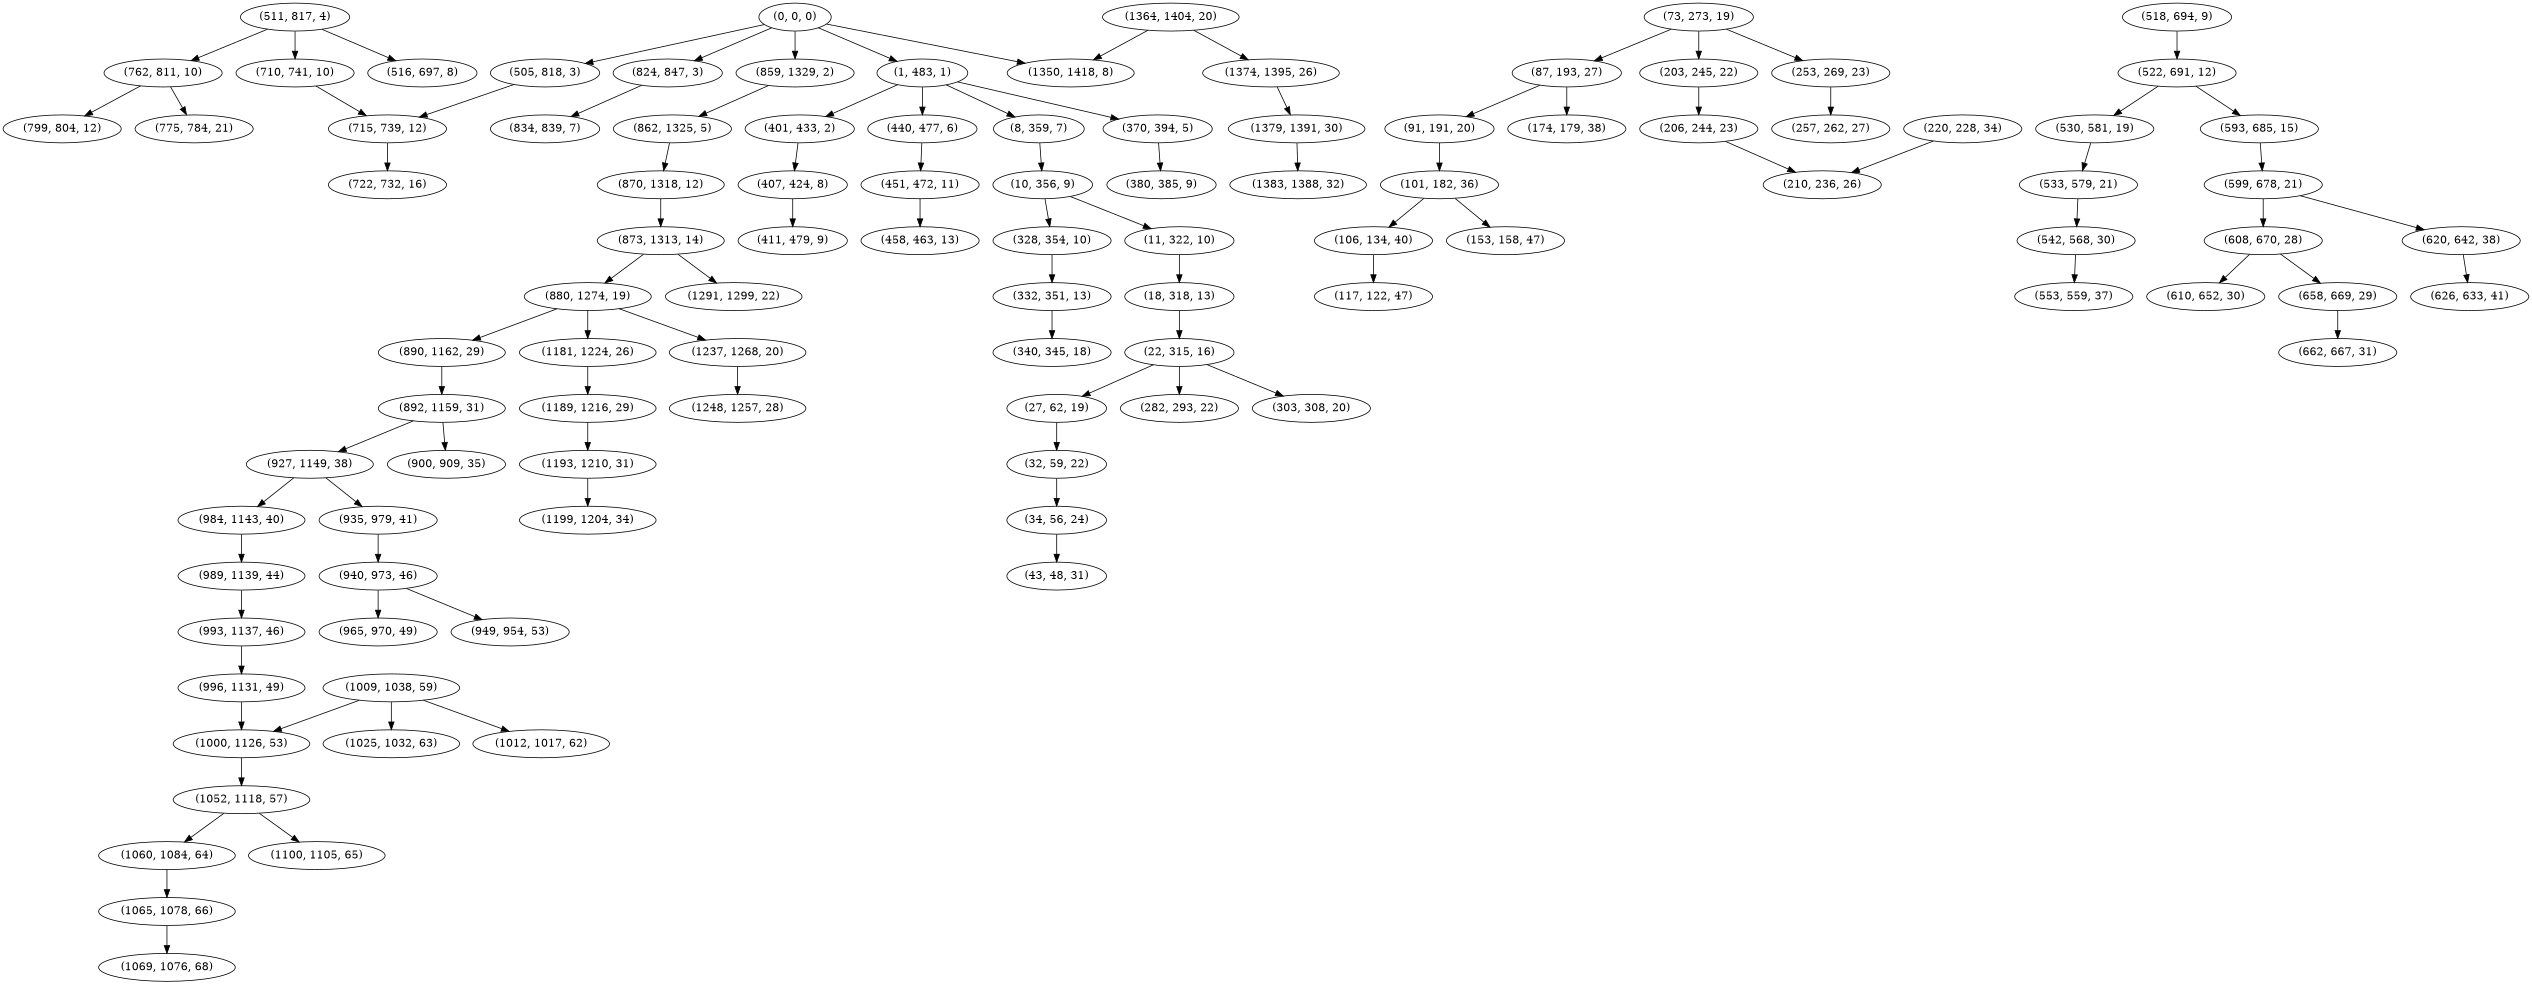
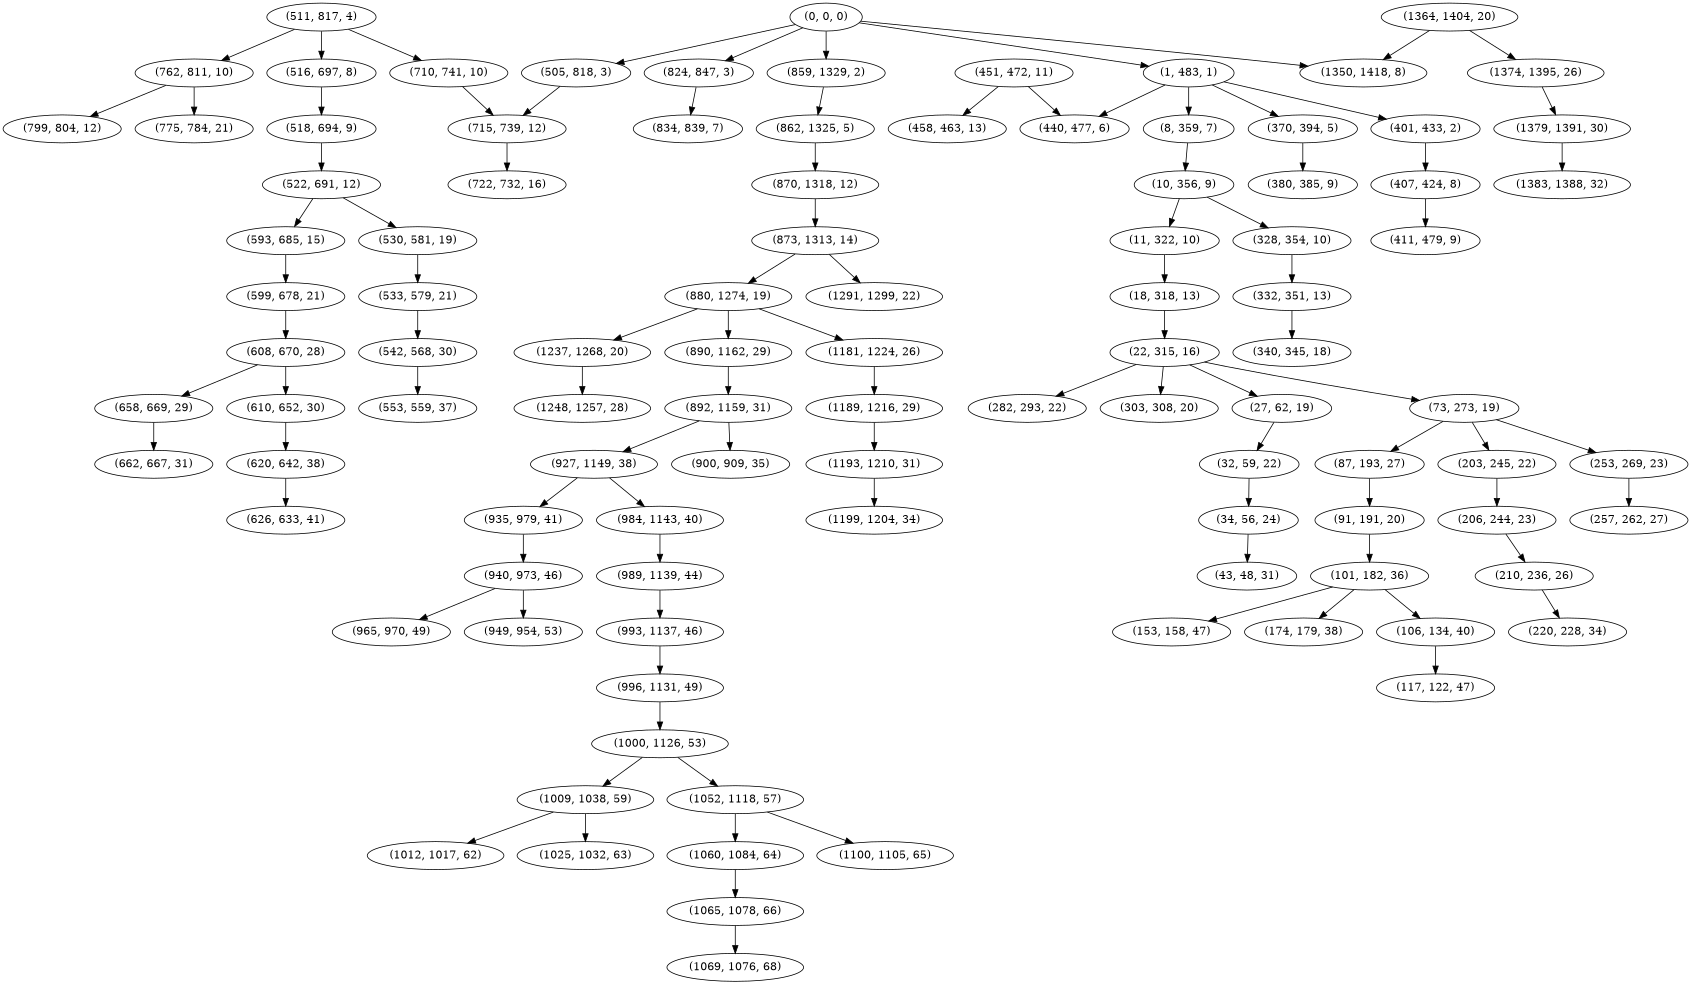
  digraph {
    "(0, 0, 0)"
    "(1, 483, 1)"
    "(505, 818, 3)"
    "(824, 847, 3)"
    "(859, 1329, 2)"
    "(1350, 1418, 8)"
    "(8, 359, 7)"
    "(370, 394, 5)"
    "(401, 433, 2)"
    "(440, 477, 6)"
    "(715, 739, 12)"
    "(834, 839, 7)"
    "(862, 1325, 5)"
    "(10, 356, 9)"
    "(380, 385, 9)"
    "(407, 424, 8)"
    "(451, 472, 11)"
    "(11, 322, 10)"
    "(328, 354, 10)"
    "(18, 318, 13)"
    "(332, 351, 13)"
    "(22, 315, 16)"
    "(27, 62, 19)"
    "(73, 273, 19)"
    "(282, 293, 22)"
    "(303, 308, 20)"
    "(32, 59, 22)"
    "(87, 193, 27)"
    "(203, 245, 22)"
    "(253, 269, 23)"
    "(34, 56, 24)"
    "(43, 48, 31)"
    n33 [label="(91, 191, 20)"]
    "(206, 244, 23)"
    "(257, 262, 27)"
    "(101, 182, 36)"
    "(106, 134, 40)"
    "(153, 158, 47)"
    "(174, 179, 38)"
    "(117, 122, 47)"
    "(210, 236, 26)"
    "(220, 228, 34)"
    "(340, 345, 18)"
    n44 [label="(411, 479, 9)"]
    "(458, 463, 13)"
    "(511, 817, 4)"
    "(516, 697, 8)"
    "(710, 741, 10)"
    "(762, 811, 10)"
    "(518, 694, 9)"
    "(775, 784, 21)"
    "(799, 804, 12)"
    "(522, 691, 12)"
    "(530, 581, 19)"
    "(593, 685, 15)"
    "(533, 579, 21)"
    "(599, 678, 21)"
    "(542, 568, 30)"
    "(553, 559, 37)"
    "(608, 670, 28)"
    "(610, 652, 30)"
    "(658, 669, 29)"
    "(620, 642, 38)"
    "(662, 667, 31)"
    "(626, 633, 41)"
    "(722, 732, 16)"
    "(870, 1318, 12)"
    "(873, 1313, 14)"
    "(880, 1274, 19)"
    "(1291, 1299, 22)"
    "(890, 1162, 29)"
    "(1181, 1224, 26)"
    "(1237, 1268, 20)"
    "(892, 1159, 31)"
    "(1189, 1216, 29)"
    "(1248, 1257, 28)"
    "(900, 909, 35)"
    "(927, 1149, 38)"
    "(935, 979, 41)"
    "(984, 1143, 40)"
    "(940, 973, 46)"
    "(989, 1139, 44)"
    "(949, 954, 53)"
    "(965, 970, 49)"
    "(993, 1137, 46)"
    "(996, 1131, 49)"
    "(1000, 1126, 53)"
    "(1009, 1038, 59)"
    "(1052, 1118, 57)"
    "(1012, 1017, 62)"
    "(1025, 1032, 63)"
    "(1060, 1084, 64)"
    "(1100, 1105, 65)"
    "(1065, 1078, 66)"
    "(1069, 1076, 68)"
    "(1193, 1210, 31)"
    "(1199, 1204, 34)"
    "(1364, 1404, 20)"
    "(1374, 1395, 26)"
    "(1379, 1391, 30)"
    "(1383, 1388, 32)"
    "(0, 0, 0)" -> "(1, 483, 1)"
    "(0, 0, 0)" -> "(505, 818, 3)"
    "(0, 0, 0)" -> "(824, 847, 3)"
    "(0, 0, 0)" -> "(859, 1329, 2)"
    "(0, 0, 0)" -> "(1350, 1418, 8)"
    "(1, 483, 1)" -> "(8, 359, 7)"
    "(1, 483, 1)" -> "(370, 394, 5)"
    "(1, 483, 1)" -> "(401, 433, 2)"
    "(1, 483, 1)" -> "(440, 477, 6)"
    "(505, 818, 3)" -> "(715, 739, 12)"
    "(824, 847, 3)" -> "(834, 839, 7)"
    "(859, 1329, 2)" -> "(862, 1325, 5)"
    "(8, 359, 7)" -> "(10, 356, 9)"
    "(370, 394, 5)" -> "(380, 385, 9)"
    "(401, 433, 2)" -> "(407, 424, 8)"
-   "(440, 477, 6)" -> "(451, 472, 11)"
+   "(451, 472, 11)" -> "(440, 477, 6)"
    "(715, 739, 12)" -> "(722, 732, 16)"
    "(862, 1325, 5)" -> "(870, 1318, 12)"
    "(10, 356, 9)" -> "(11, 322, 10)"
    "(10, 356, 9)" -> "(328, 354, 10)"
    "(407, 424, 8)" -> n44
    "(451, 472, 11)" -> "(458, 463, 13)"
    "(11, 322, 10)" -> "(18, 318, 13)"
    "(328, 354, 10)" -> "(332, 351, 13)"
    "(18, 318, 13)" -> "(22, 315, 16)"
    "(332, 351, 13)" -> "(340, 345, 18)"
    "(22, 315, 16)" -> "(27, 62, 19)"
+   "(22, 315, 16)" -> "(73, 273, 19)"
    "(22, 315, 16)" -> "(282, 293, 22)"
    "(22, 315, 16)" -> "(303, 308, 20)"
    "(27, 62, 19)" -> "(32, 59, 22)"
    "(73, 273, 19)" -> "(87, 193, 27)"
    "(73, 273, 19)" -> "(203, 245, 22)"
    "(73, 273, 19)" -> "(253, 269, 23)"
    "(32, 59, 22)" -> "(34, 56, 24)"
    "(87, 193, 27)" -> n33
    "(203, 245, 22)" -> "(206, 244, 23)"
    "(253, 269, 23)" -> "(257, 262, 27)"
    "(34, 56, 24)" -> "(43, 48, 31)"
    n33 -> "(101, 182, 36)"
    "(206, 244, 23)" -> "(210, 236, 26)"
    "(101, 182, 36)" -> "(106, 134, 40)"
    "(101, 182, 36)" -> "(153, 158, 47)"
-   "(87, 193, 27)" -> "(174, 179, 38)"
+   "(101, 182, 36)" -> "(174, 179, 38)"
    "(106, 134, 40)" -> "(117, 122, 47)"
-   "(220, 228, 34)" -> "(210, 236, 26)"
+   "(210, 236, 26)" -> "(220, 228, 34)"
    "(511, 817, 4)" -> "(516, 697, 8)"
    "(511, 817, 4)" -> "(710, 741, 10)"
    "(511, 817, 4)" -> "(762, 811, 10)"
+   "(516, 697, 8)" -> "(518, 694, 9)"
    "(710, 741, 10)" -> "(715, 739, 12)"
    "(762, 811, 10)" -> "(775, 784, 21)"
    "(762, 811, 10)" -> "(799, 804, 12)"
    "(518, 694, 9)" -> "(522, 691, 12)"
    "(522, 691, 12)" -> "(530, 581, 19)"
    "(522, 691, 12)" -> "(593, 685, 15)"
    "(530, 581, 19)" -> "(533, 579, 21)"
    "(593, 685, 15)" -> "(599, 678, 21)"
    "(533, 579, 21)" -> "(542, 568, 30)"
    "(599, 678, 21)" -> "(608, 670, 28)"
    "(542, 568, 30)" -> "(553, 559, 37)"
    "(608, 670, 28)" -> "(610, 652, 30)"
    "(608, 670, 28)" -> "(658, 669, 29)"
-   "(599, 678, 21)" -> "(620, 642, 38)"
+   "(610, 652, 30)" -> "(620, 642, 38)"
    "(658, 669, 29)" -> "(662, 667, 31)"
    "(620, 642, 38)" -> "(626, 633, 41)"
    "(870, 1318, 12)" -> "(873, 1313, 14)"
    "(873, 1313, 14)" -> "(880, 1274, 19)"
    "(873, 1313, 14)" -> "(1291, 1299, 22)"
    "(880, 1274, 19)" -> "(890, 1162, 29)"
    "(880, 1274, 19)" -> "(1181, 1224, 26)"
    "(880, 1274, 19)" -> "(1237, 1268, 20)"
    "(890, 1162, 29)" -> "(892, 1159, 31)"
    "(1181, 1224, 26)" -> "(1189, 1216, 29)"
    "(1237, 1268, 20)" -> "(1248, 1257, 28)"
    "(892, 1159, 31)" -> "(900, 909, 35)"
    "(892, 1159, 31)" -> "(927, 1149, 38)"
    "(1189, 1216, 29)" -> "(1193, 1210, 31)"
    "(927, 1149, 38)" -> "(935, 979, 41)"
    "(927, 1149, 38)" -> "(984, 1143, 40)"
    "(935, 979, 41)" -> "(940, 973, 46)"
    "(984, 1143, 40)" -> "(989, 1139, 44)"
    "(940, 973, 46)" -> "(949, 954, 53)"
    "(940, 973, 46)" -> "(965, 970, 49)"
    "(989, 1139, 44)" -> "(993, 1137, 46)"
    "(993, 1137, 46)" -> "(996, 1131, 49)"
    "(996, 1131, 49)" -> "(1000, 1126, 53)"
-   "(1009, 1038, 59)" -> "(1000, 1126, 53)"
+   "(1000, 1126, 53)" -> "(1009, 1038, 59)"
    "(1000, 1126, 53)" -> "(1052, 1118, 57)"
    "(1009, 1038, 59)" -> "(1012, 1017, 62)"
    "(1009, 1038, 59)" -> "(1025, 1032, 63)"
    "(1052, 1118, 57)" -> "(1060, 1084, 64)"
    "(1052, 1118, 57)" -> "(1100, 1105, 65)"
    "(1060, 1084, 64)" -> "(1065, 1078, 66)"
    "(1065, 1078, 66)" -> "(1069, 1076, 68)"
    "(1193, 1210, 31)" -> "(1199, 1204, 34)"
    "(1364, 1404, 20)" -> "(1350, 1418, 8)"
    "(1364, 1404, 20)" -> "(1374, 1395, 26)"
    "(1374, 1395, 26)" -> "(1379, 1391, 30)"
    "(1379, 1391, 30)" -> "(1383, 1388, 32)"
  }
